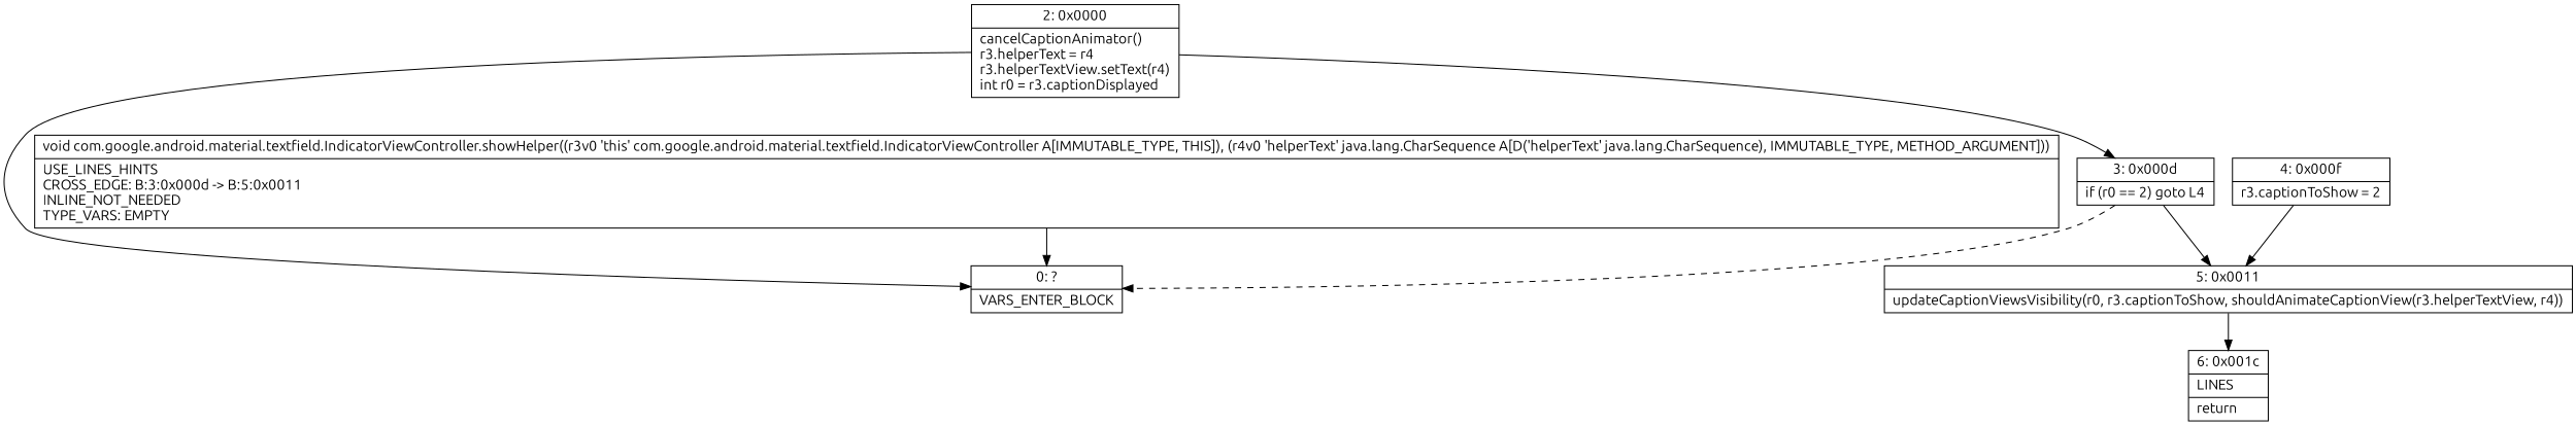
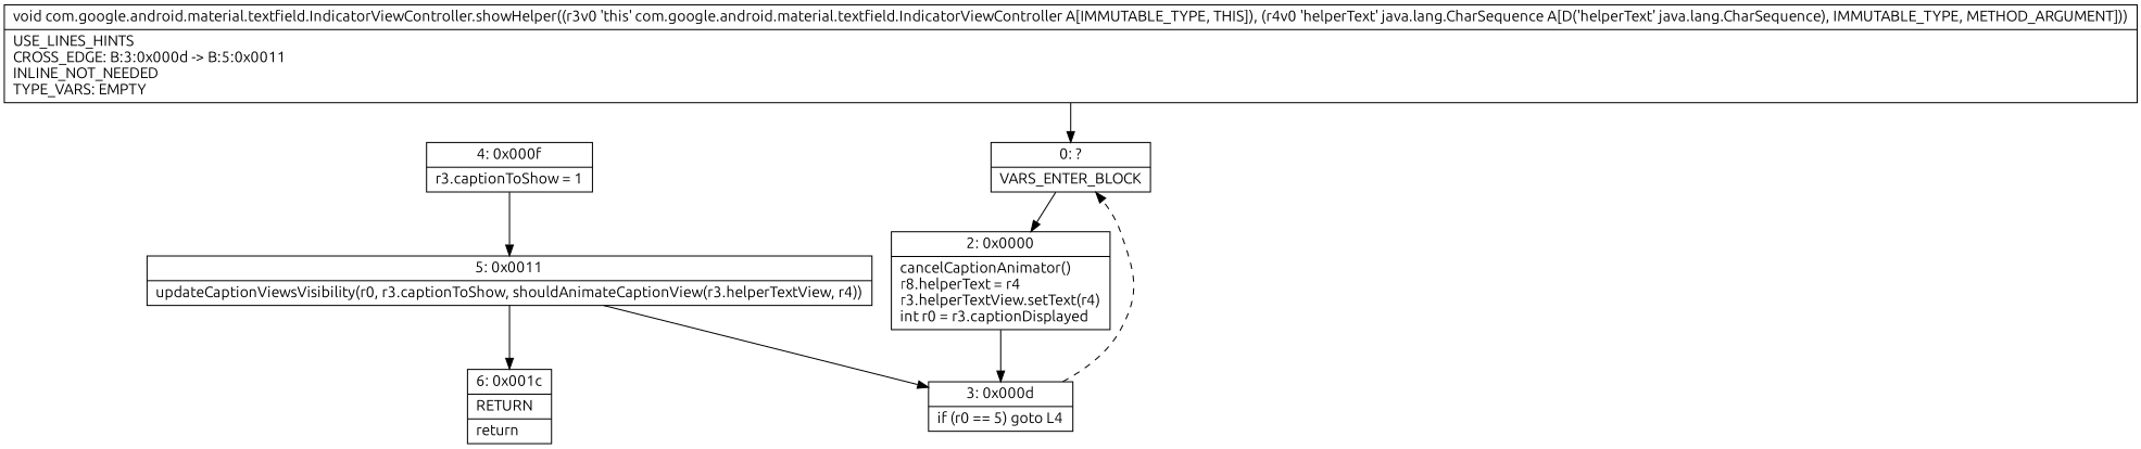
  digraph {
    fontname=Ubuntu
    node [fontname=Ubuntu shape=record]
    edge [fontname=Ubuntu]
    n1 [label="{0\:\ ?|VARS_ENTER_BLOCK\l}"]
-   n2 [label="{2\:\ 0x0000|cancelCaptionAnimator()\lr3.helperText = r4\lr3.helperTextView.setText(r4)\lint r0 = r3.captionDisplayed\l}"]
-   n3 [label="{3\:\ 0x000d|if (r0 == 2) goto L4\l}"]
+   n2 [label="{2\:\ 0x0000|cancelCaptionAnimator()\lr8.helperText = r4\lr3.helperTextView.setText(r4)\lint r0 = r3.captionDisplayed\l}"]
+   n3 [label="{3\:\ 0x000d|if (r0 == 5) goto L4\l}"]
    n4 [label="{5\:\ 0x0011|updateCaptionViewsVisibility(r0, r3.captionToShow, shouldAnimateCaptionView(r3.helperTextView, r4))\l}"]
-   n5 [label="{4\:\ 0x000f|r3.captionToShow = 2\l}"]
-   n6 [label="{6\:\ 0x001c|LINES\l|return\l}"]
+   n5 [label="{4\:\ 0x000f|r3.captionToShow = 1\l}"]
+   n6 [label="{6\:\ 0x001c|RETURN\l|return\l}"]
    n7 [label="{void com.google.android.material.textfield.IndicatorViewController.showHelper((r3v0 'this' com.google.android.material.textfield.IndicatorViewController A[IMMUTABLE_TYPE, THIS]), (r4v0 'helperText' java.lang.CharSequence A[D('helperText' java.lang.CharSequence), IMMUTABLE_TYPE, METHOD_ARGUMENT]))  | USE_LINES_HINTS\lCROSS_EDGE: B:3:0x000d \-\> B:5:0x0011\lINLINE_NOT_NEEDED\lTYPE_VARS: EMPTY\l}"]
-   n2 -> n1
+   n1 -> n2
    n2 -> n3
    n3 -> n1 [style=dashed]
-   n3 -> n4
+   n4 -> n3
    n4 -> n6
    n5 -> n4
    n7 -> n1
  }
